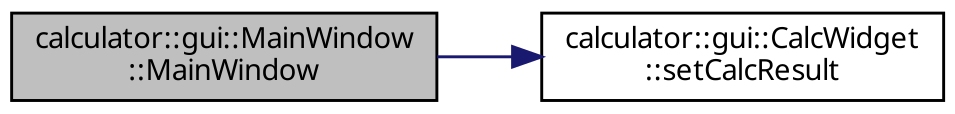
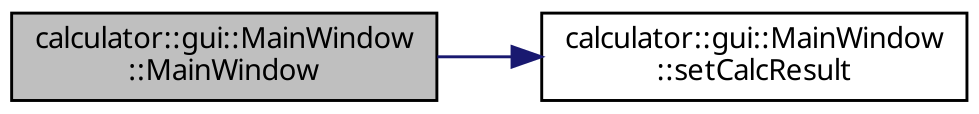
  digraph {
    rankdir=LR
    fontname="Noto Sans"
    node [color=black fontname="Noto Sans" fontsize=10 shape=record style=filled]
    n1 [fillcolor=grey75 fontcolor=black height=0.2 label="calculator::gui::MainWindow\l::MainWindow" width=0.4]
-   n2 [fillcolor=white height=0.2 label="calculator::gui::CalcWidget\l::setCalcResult" width=0.4]
+   n2 [fillcolor=white height=0.2 label="calculator::gui::MainWindow\l::setCalcResult" width=0.4]
    n1 -> n2 [color=midnightblue fontname="Noto Sans" fontsize=10 labelfontname=Helvetica labelfontsize=10 style=solid]
  }
